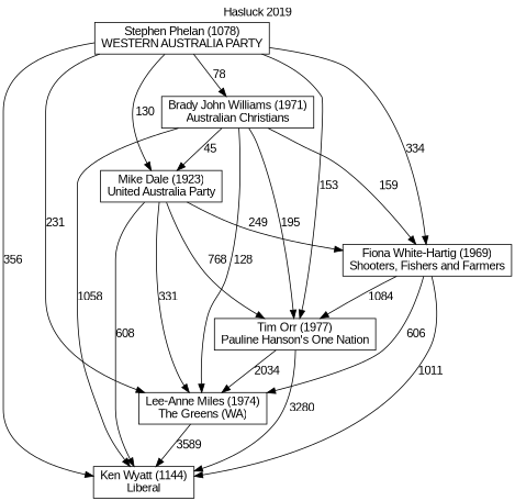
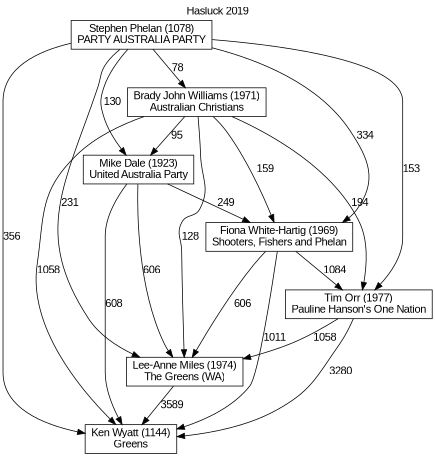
  digraph {
    fontname="Liberation Sans"
    label="Hasluck 2019"
    labelloc=t
    mclimit=10
    node [fontname="Liberation Sans" shape=box]
    edge [fontname="Liberation Sans"]
-   n1 [label="Ken Wyatt (1144)\nLiberal"]
+   n1 [label="Ken Wyatt (1144)\nGreens"]
    n2 [label="Lee-Anne Miles (1974)\nThe Greens (WA)"]
    n3 [label="Tim Orr (1977)\nPauline Hanson's One Nation"]
-   n4 [label="Fiona White-Hartig (1969)\nShooters, Fishers and Farmers"]
+   n4 [label="Fiona White-Hartig (1969)\nShooters, Fishers and Phelan"]
    n5 [label="Mike Dale (1923)\nUnited Australia Party"]
    n6 [label="Brady John Williams (1971)\nAustralian Christians"]
-   n7 [label="Stephen Phelan (1078)\nWESTERN AUSTRALIA PARTY"]
+   n7 [label="Stephen Phelan (1078)\nPARTY AUSTRALIA PARTY"]
    n2 -> n1 [label=3589]
    n3 -> n1 [label=3280]
-   n3 -> n2 [label=2034]
+   n3 -> n2 [label=1058]
    n4 -> n1 [label=1011]
    n4 -> n2 [label=606]
    n4 -> n3 [label=1084]
    n5 -> n1 [label=608]
-   n5 -> n2 [label=331]
-   n5 -> n3 [label=768]
+   n5 -> n2 [label=606]
    n5 -> n4 [label=249]
    n6 -> n1 [label=1058]
    n6 -> n2 [label=128]
-   n6 -> n3 [label=195]
+   n6 -> n3 [label=194]
    n6 -> n4 [label=159]
-   n6 -> n5 [label=45]
+   n6 -> n5 [label=95]
    n7 -> n1 [label=356]
    n7 -> n2 [label=231]
    n7 -> n3 [label=153]
    n7 -> n4 [label=334]
    n7 -> n5 [label=130]
    n7 -> n6 [label=78]
  }
